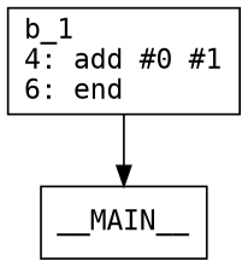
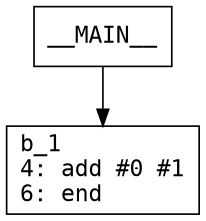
  digraph {
    fontname="DejaVu Sans Mono"
    node [shape=box fontname="DejaVu Sans Mono"]
    n1 [label="b_1\l4: add #0 #1\l6: end\l"]
    __MAIN__
-   n1 -> __MAIN__ [fontname="DejaVu Sans Mono"]
+   __MAIN__ -> n1 [fontname="DejaVu Sans Mono"]
  }
